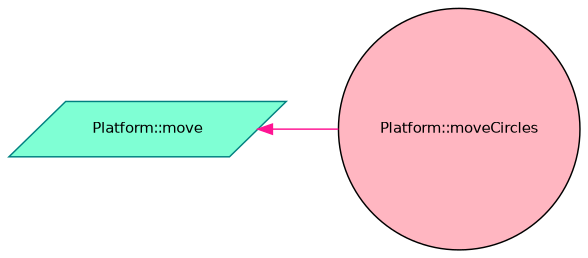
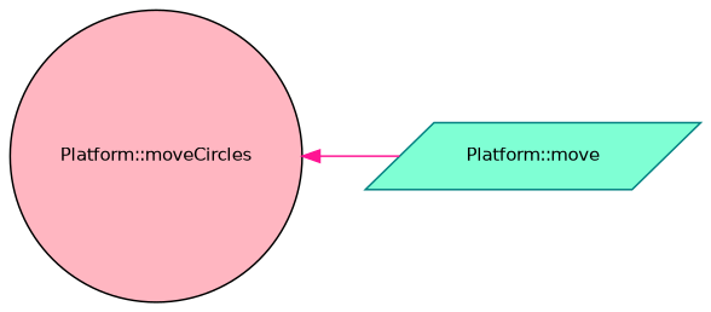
  digraph {
    rankdir=LR
    node [fontname=Helvetica fontsize=10 style=filled]
    n1 [color=teal fillcolor=aquamarine fontcolor=black height=0.2 label="Platform::move" shape=parallelogram width=0.4]
    n2 [color=black height=0.2 label="Platform::moveCircles" shape=circle width=0.4 fillcolor=lightpink]
-   n1 -> n2 [color=deeppink dir=back fontname=Helvetica fontsize=10 labelfontname=Helvetica labelfontsize=10 style=solid]
+   n2 -> n1 [color=deeppink dir=back fontname=Helvetica fontsize=10 labelfontname=Helvetica labelfontsize=10 style=solid]
  }
